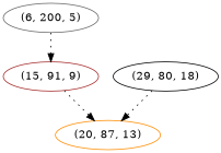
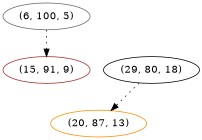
  digraph {
    edge [style=dotted]
-   "(6, 100, 5)" [color=gray40 label="(6, 200, 5)"]
+   "(6, 100, 5)" [color=gray40]
    "(15, 91, 9)" [color=brown]
    "(20, 87, 13)" [color=darkorange]
    "(29, 80, 18)" [color=black]
    "(6, 100, 5)" -> "(15, 91, 9)"
-   "(15, 91, 9)" -> "(20, 87, 13)"
    "(29, 80, 18)" -> "(20, 87, 13)"
  }
